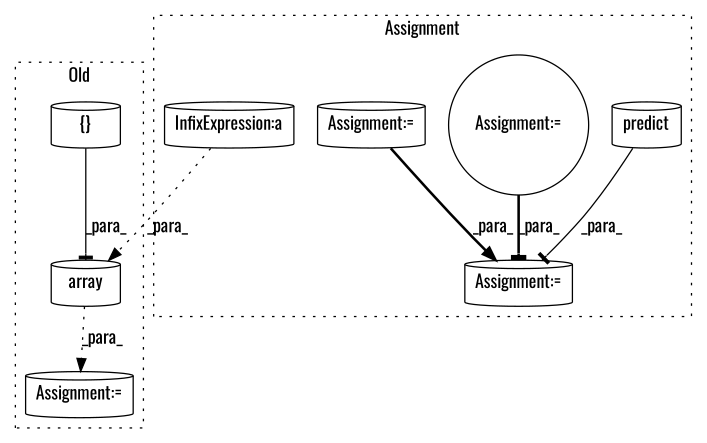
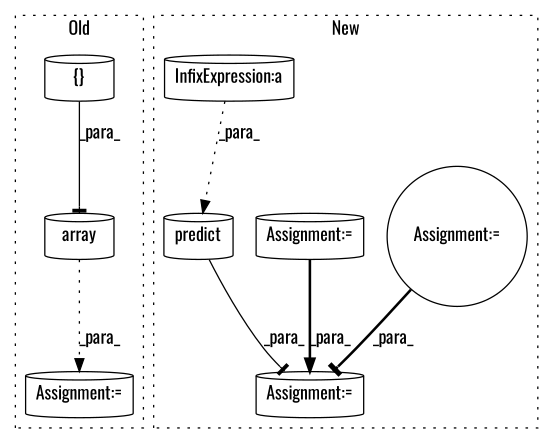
  digraph {
    fontname=Oswald
    node [a=7 fontname=Oswald l=1 shape=cylinder]
    edge [arrowhead=normal fontname=Oswald style=dotted]
    n1 [a=32 l="6,1" label=array s="1692,1752"]
    n2 [label="Assignment:=" s=1653]
    n3 [a=4 l="1,1" label="{}" s="1707,1751"]
    n4 [a=32 l="8,1" label=predict s="2454,2466"]
    n5 [label="Assignment:=" s=2521]
    n6 [label="Assignment:=" s=2173 shape=circle]
    n7 [label="Assignment:=" s=2220]
    n8 [a=27 l=3 label="InfixExpression:a" s=1940]
    subgraph cluster_1 {
      label=Old
      style=dotted
      n1
      n2
      n3
    }
    subgraph cluster_2 {
-     label=Assignment
+     label=New
      style=dotted
      n4
      n5
      n6
      n7
      n8
    }
    n1 -> n2 [label=_para_]
    n3 -> n1 [arrowhead=tee label=_para_ style=solid]
    n4 -> n5 [arrowhead=tee label=_para_ style=solid]
    n6 -> n5 [arrowhead=tee label=_para_ style=bold]
    n7 -> n5 [label=_para_ style=bold]
-   n8 -> n1 [label=_para_]
+   n8 -> n4 [label=_para_]
  }
